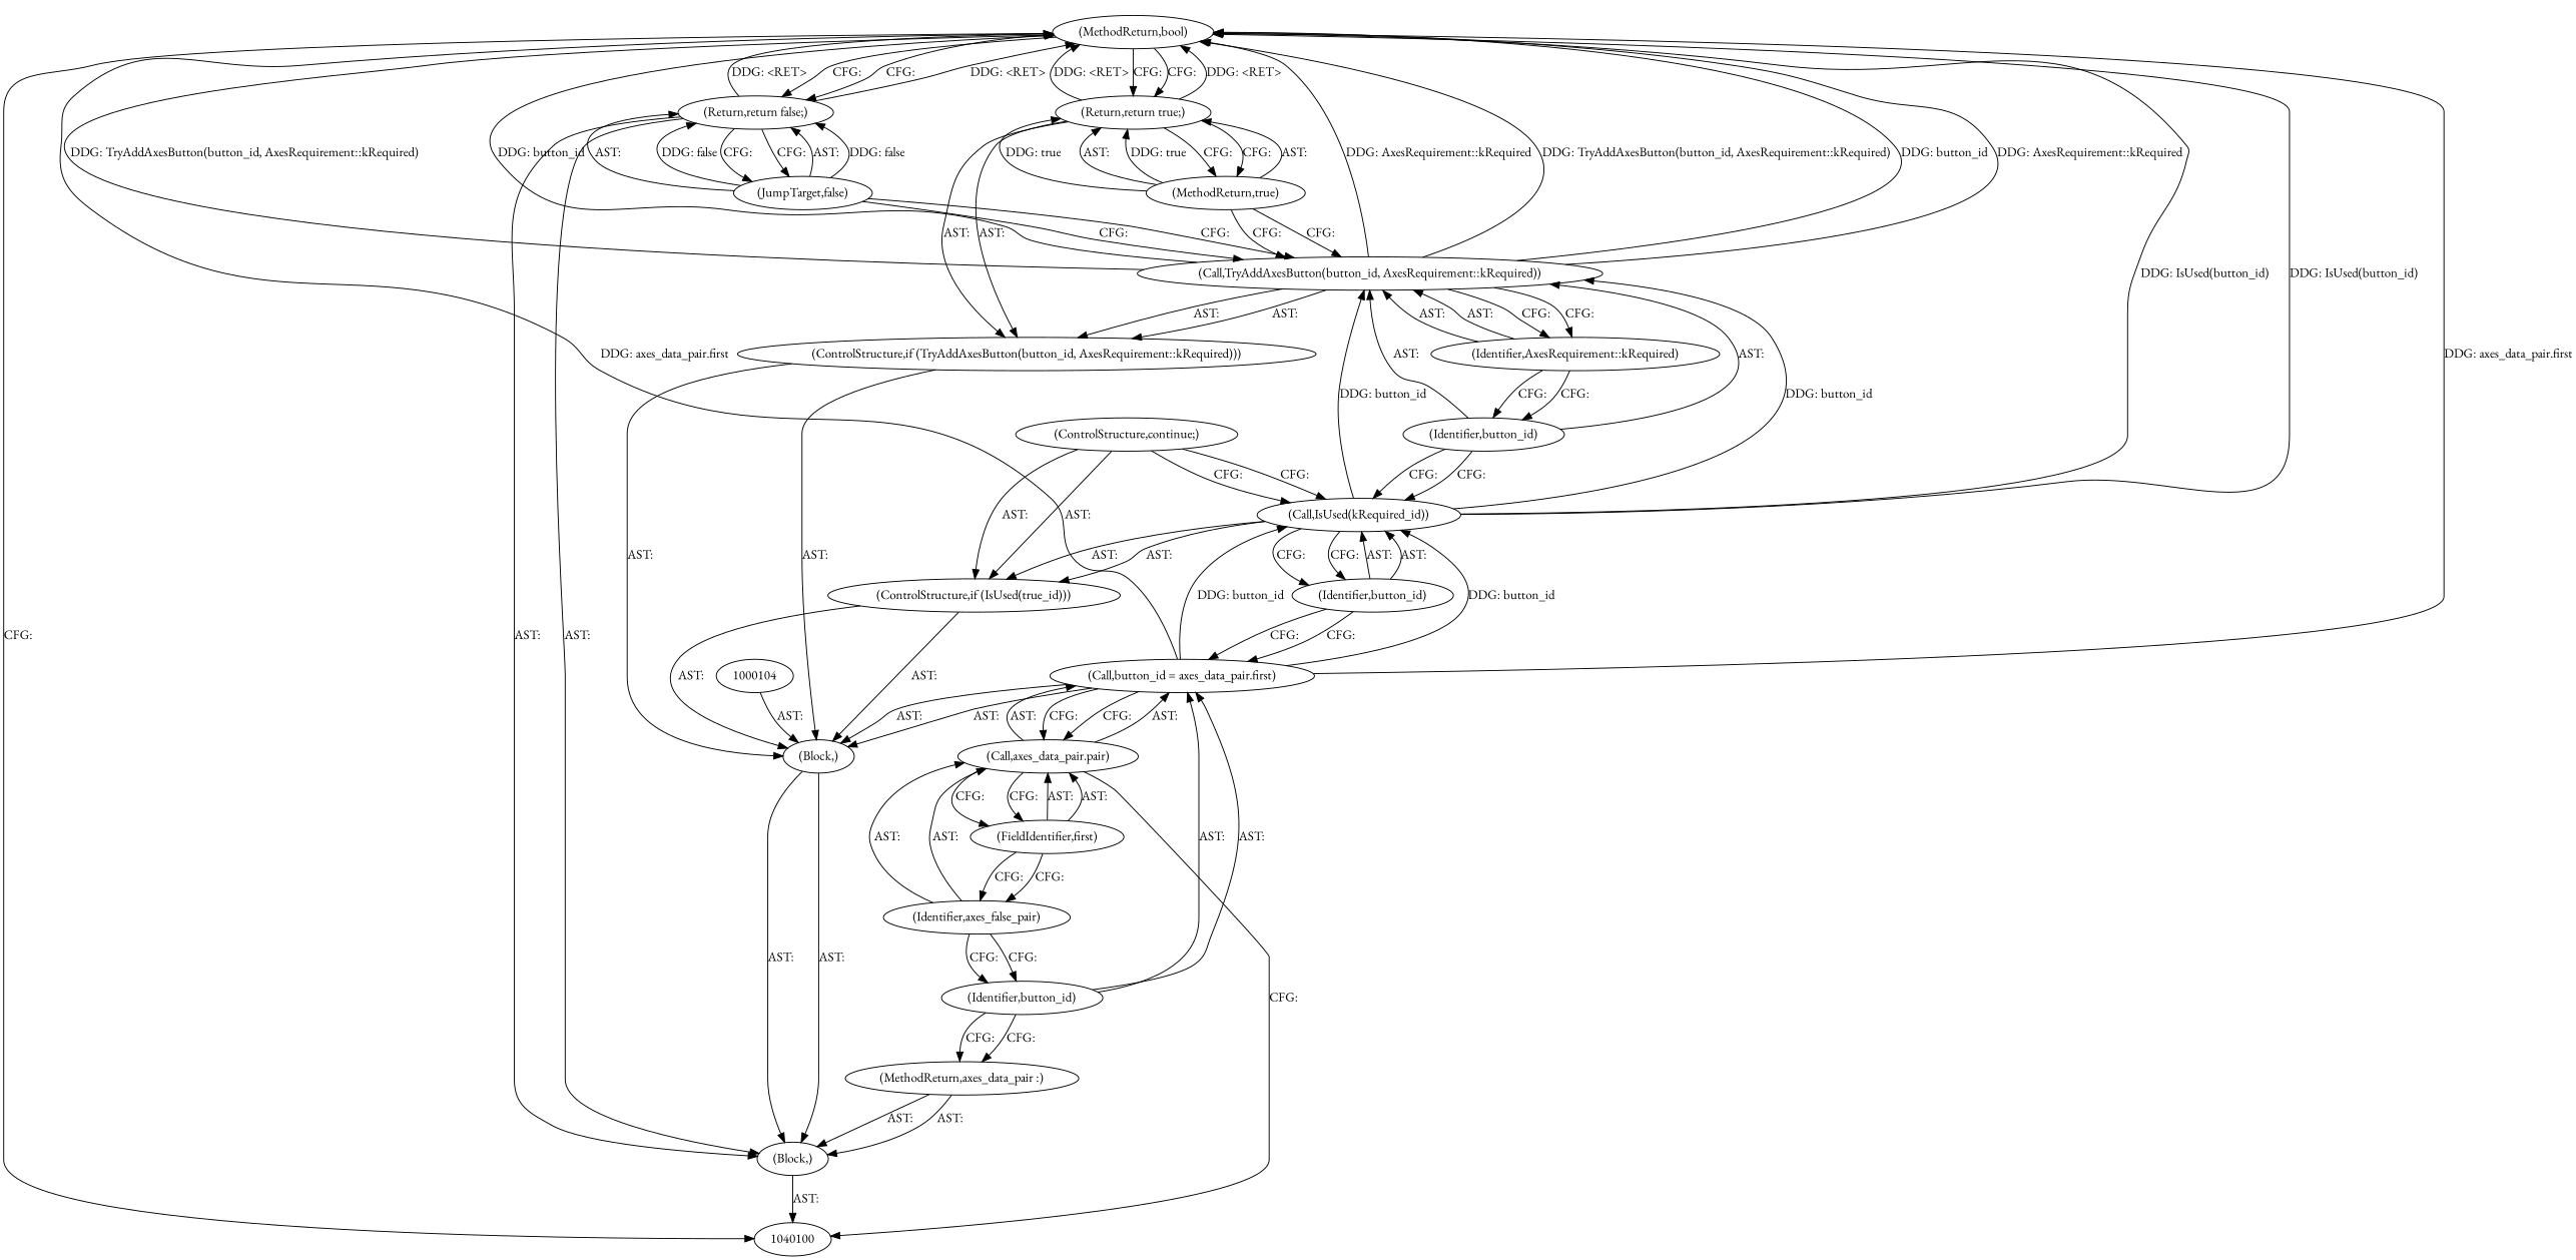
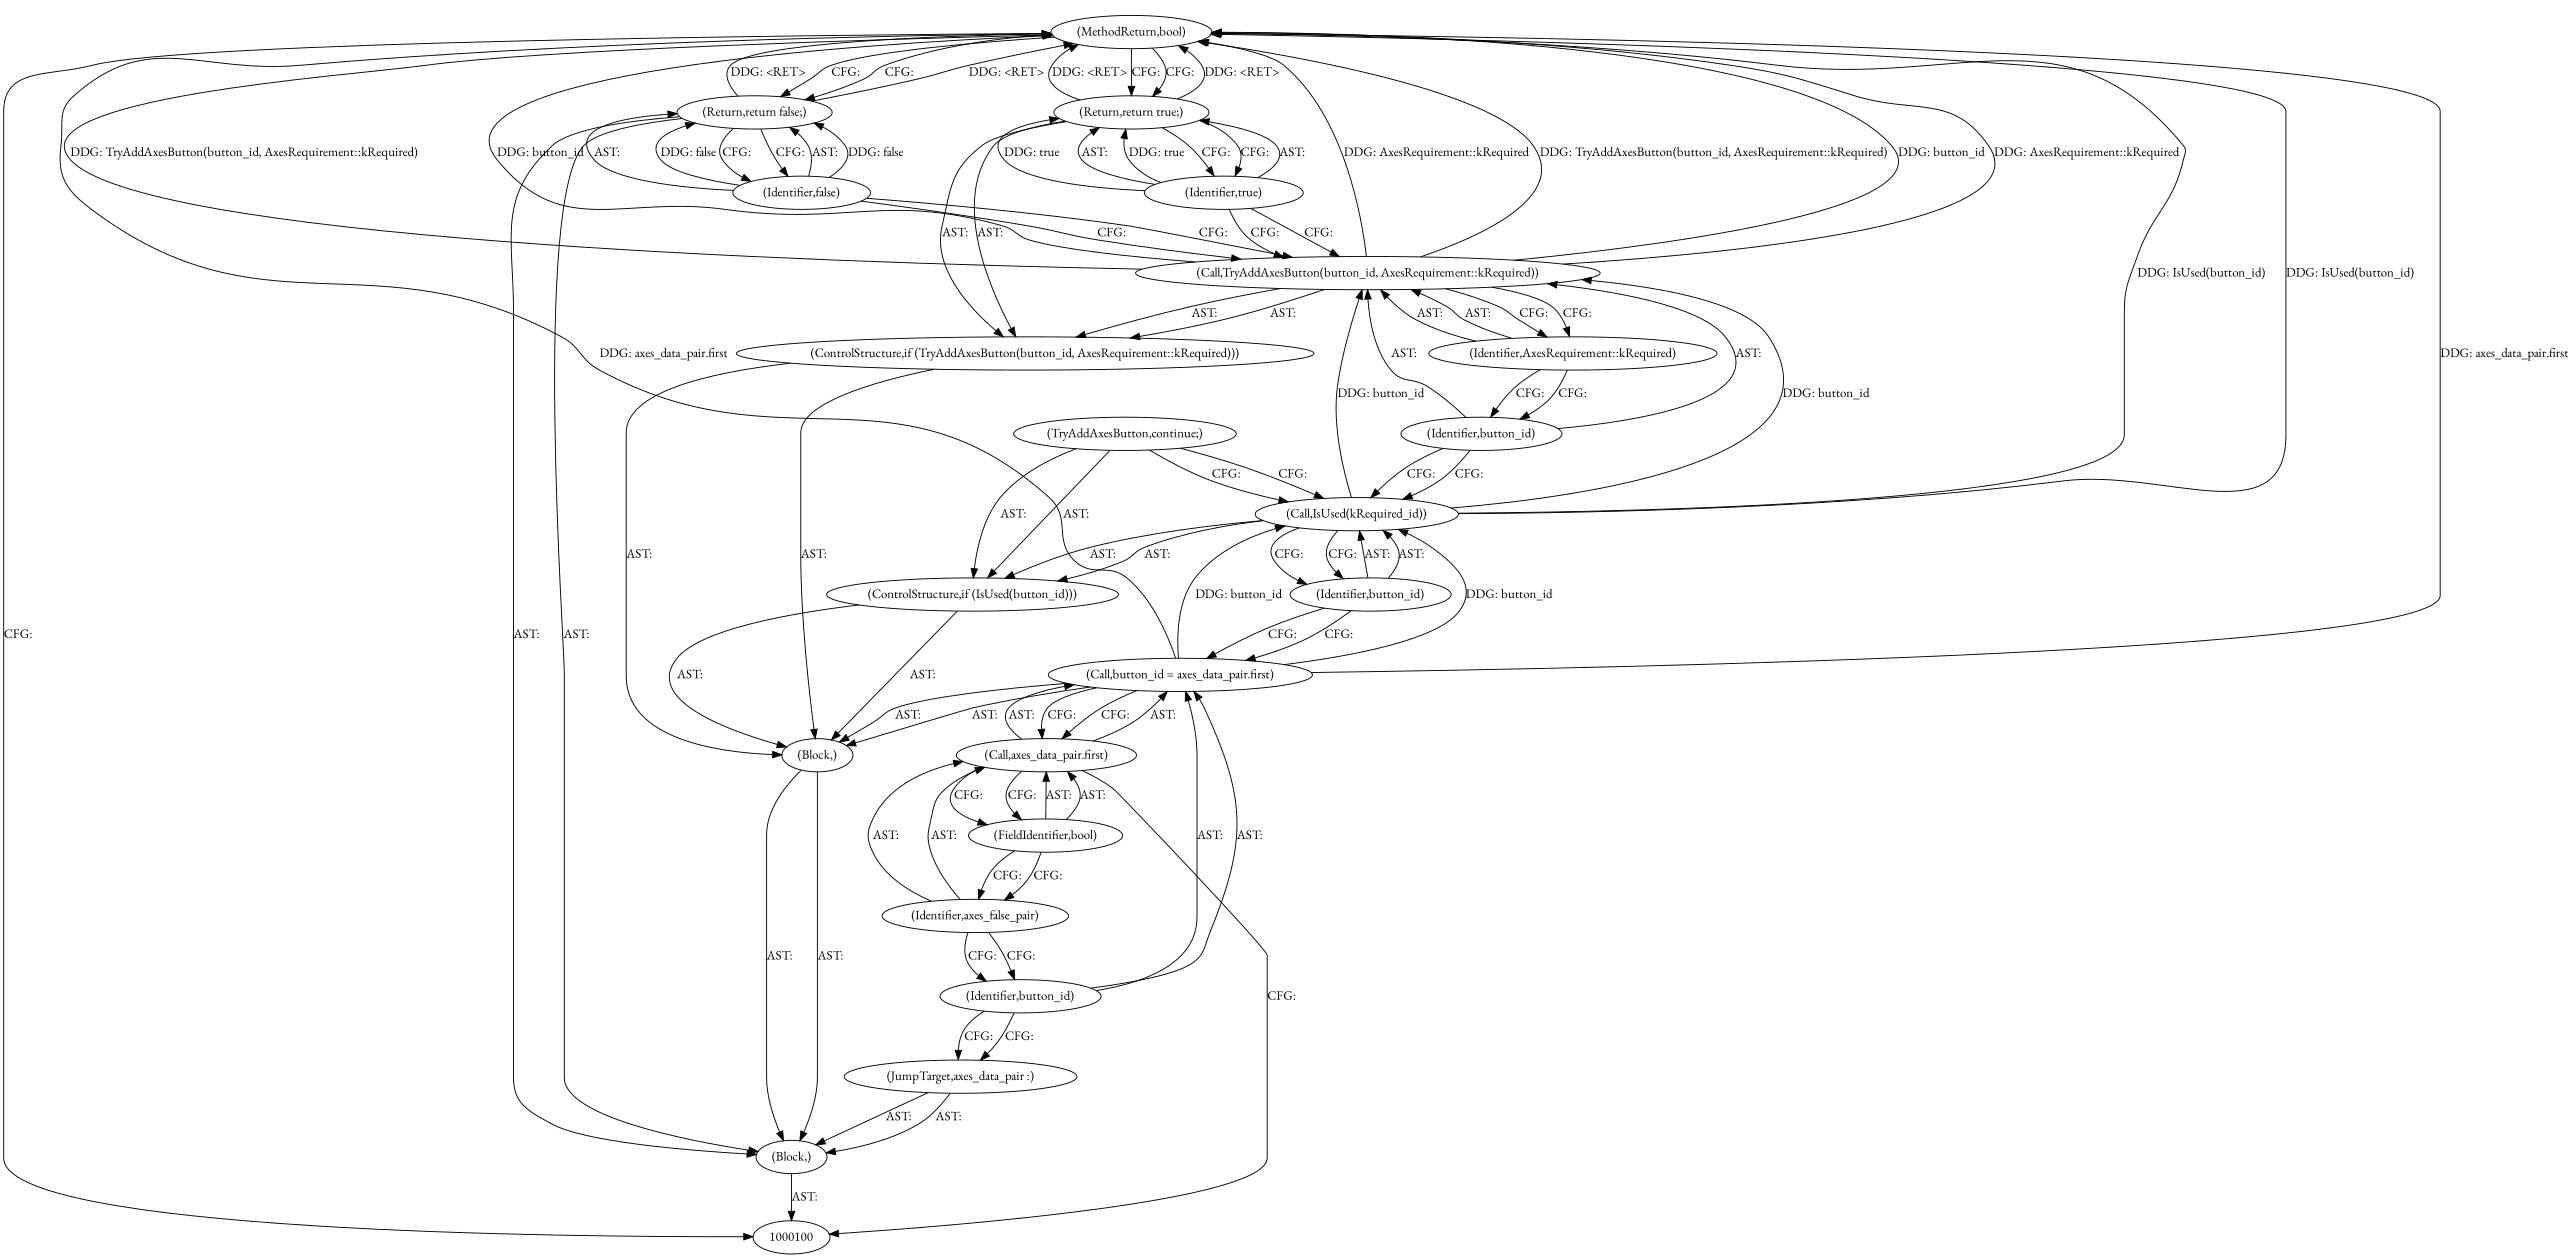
  digraph {
    fontname="EB Garamond"
    node [fontname="EB Garamond"]
    edge [fontname="EB Garamond"]
    n1 [label="(MethodReturn,bool)"]
    n2 [label="(Return,return false;)"]
    n3 [label="(Return,return true;)"]
-   1000100 [label=1040100]
+   1000100
    n5 [label="(Block,)"]
-   n6 [label="(JumpTarget,false)"]
+   n6 [label="(Identifier,false)"]
    n7 [label="(ControlStructure,if (TryAddAxesButton(button_id, AxesRequirement::kRequired)))"]
-   n8 [label="(MethodReturn,true)"]
+   n8 [label="(Identifier,true)"]
    n9 [label="(Call,TryAddAxesButton(button_id, AxesRequirement::kRequired))"]
    n10 [label="(Identifier,AxesRequirement::kRequired)"]
-   n11 [label="(MethodReturn,axes_data_pair :)"]
+   n11 [label="(JumpTarget,axes_data_pair :)"]
    n12 [label="(Call,button_id = axes_data_pair.first)"]
-   n13 [label="(Call,axes_data_pair.pair)"]
+   n13 [label="(Call,axes_data_pair.first)"]
    n14 [label="(Block,)"]
    n15 [label="(Call,IsUsed(kRequired_id))"]
-   n16 [label="(FieldIdentifier,first)"]
+   n16 [label="(FieldIdentifier,bool)"]
    n17 [label="(Identifier,button_id)"]
-   n18 [label="(ControlStructure,if (IsUsed(true_id)))"]
+   n18 [label="(ControlStructure,if (IsUsed(button_id)))"]
    n19 [label="(Identifier,button_id)"]
    n20 [label="(Identifier,axes_false_pair)"]
-   n21 [label="(ControlStructure,continue;)"]
+   n21 [label="(TryAddAxesButton,continue;)"]
    n22 [label="(Identifier,button_id)"]
-   1000104
    n1 -> n2 [label="CFG: "]
    n1 -> n2 [label="CFG: "]
    n1 -> n3 [label="CFG: "]
    n1 -> n3 [label="CFG: "]
    n1 -> 1000100 [label="CFG: "]
    n2 -> n1 [label="DDG: <RET>"]
    n2 -> n1 [label="DDG: <RET>"]
    n2 -> n5 [label="AST: "]
    n2 -> n5 [label="AST: "]
    n2 -> n6 [label="CFG: "]
    n2 -> n6 [label="CFG: "]
    n3 -> n1 [label="DDG: <RET>"]
    n3 -> n1 [label="DDG: <RET>"]
    n3 -> n7 [label="AST: "]
    n3 -> n7 [label="AST: "]
    n3 -> n8 [label="CFG: "]
    n3 -> n8 [label="CFG: "]
    n5 -> 1000100 [label="AST: "]
    n6 -> n2 [label="AST: "]
    n6 -> n2 [label="DDG: false"]
    n6 -> n2 [label="AST: "]
    n6 -> n2 [label="DDG: false"]
    n6 -> n9 [label="CFG: "]
    n6 -> n9 [label="CFG: "]
    n7 -> n14 [label="AST: "]
    n7 -> n14 [label="AST: "]
    n8 -> n3 [label="AST: "]
    n8 -> n3 [label="DDG: true"]
    n8 -> n3 [label="AST: "]
    n8 -> n3 [label="DDG: true"]
    n8 -> n9 [label="CFG: "]
    n8 -> n9 [label="CFG: "]
    n9 -> n1 [label="DDG: AxesRequirement::kRequired"]
    n9 -> n1 [label="DDG: TryAddAxesButton(button_id, AxesRequirement::kRequired)"]
    n9 -> n1 [label="DDG: button_id"]
    n9 -> n1 [label="DDG: AxesRequirement::kRequired"]
    n9 -> n1 [label="DDG: TryAddAxesButton(button_id, AxesRequirement::kRequired)"]
    n9 -> n1 [label="DDG: button_id"]
    n9 -> n7 [label="AST: "]
    n9 -> n7 [label="AST: "]
    n9 -> n10 [label="CFG: "]
    n9 -> n10 [label="CFG: "]
    n10 -> n9 [label="AST: "]
    n10 -> n9 [label="AST: "]
    n10 -> n22 [label="CFG: "]
    n10 -> n22 [label="CFG: "]
    n11 -> n5 [label="AST: "]
    n11 -> n5 [label="AST: "]
    n12 -> n1 [label="DDG: axes_data_pair.first"]
    n12 -> n1 [label="DDG: axes_data_pair.first"]
    n12 -> n13 [label="CFG: "]
    n12 -> n13 [label="CFG: "]
    n12 -> n14 [label="AST: "]
    n12 -> n14 [label="AST: "]
    n12 -> n15 [label="DDG: button_id"]
    n12 -> n15 [label="DDG: button_id"]
    n13 -> 1000100 [label="CFG: "]
    n13 -> n12 [label="AST: "]
    n13 -> n12 [label="AST: "]
    n13 -> n16 [label="CFG: "]
    n13 -> n16 [label="CFG: "]
    n14 -> n5 [label="AST: "]
    n14 -> n5 [label="AST: "]
    n15 -> n1 [label="DDG: IsUsed(button_id)"]
    n15 -> n1 [label="DDG: IsUsed(button_id)"]
    n15 -> n9 [label="DDG: button_id"]
    n15 -> n9 [label="DDG: button_id"]
    n15 -> n17 [label="CFG: "]
    n15 -> n17 [label="CFG: "]
    n15 -> n18 [label="AST: "]
    n15 -> n18 [label="AST: "]
    n16 -> n13 [label="AST: "]
    n16 -> n13 [label="AST: "]
    n16 -> n20 [label="CFG: "]
    n16 -> n20 [label="CFG: "]
    n17 -> n12 [label="CFG: "]
    n17 -> n12 [label="CFG: "]
    n17 -> n15 [label="AST: "]
    n17 -> n15 [label="AST: "]
    n18 -> n14 [label="AST: "]
    n18 -> n14 [label="AST: "]
    n19 -> n11 [label="CFG: "]
    n19 -> n11 [label="CFG: "]
    n19 -> n12 [label="AST: "]
    n19 -> n12 [label="AST: "]
    n20 -> n13 [label="AST: "]
    n20 -> n13 [label="AST: "]
    n20 -> n19 [label="CFG: "]
    n20 -> n19 [label="CFG: "]
    n21 -> n15 [label="CFG: "]
    n21 -> n15 [label="CFG: "]
    n21 -> n18 [label="AST: "]
    n21 -> n18 [label="AST: "]
    n22 -> n9 [label="AST: "]
    n22 -> n9 [label="AST: "]
    n22 -> n15 [label="CFG: "]
    n22 -> n15 [label="CFG: "]
-   1000104 -> n14 [label="AST: "]
  }
